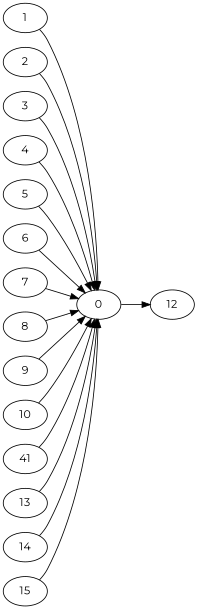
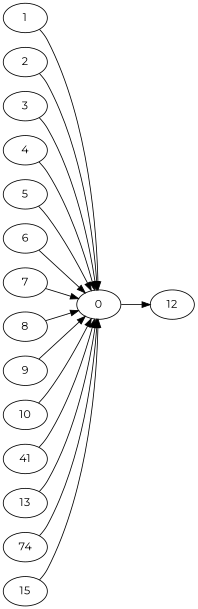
  digraph {
    "Duplicate states"=0
    GraphType=Join
    "Max states in OPEN"=0
    Modes="120000ms; topo-ordered tasks, ; Pruning: task equivalence, fixed order ready list, ; F-value: ; Optimisation: best schedule length (SL) optimisation on equal, "
    NumberOfTasks=16
    "Pruned using list schedule length"=305783
    "States removed from OPEN"=0
    TargetSystem="Homogeneous-4"
    "Time to schedule (ms)"=712
    "Total idle time"=1
    "Total schedule length"=290
    "Total sequential time"=961
    "Total states created"=465608
    fontname=Montserrat
    rankdir=LR
    node ["Finish time"=221 Processor=0 "Start time"=0 Weight=77 fontname=Montserrat]
    edge [Weight=10 fontname=Montserrat]
    0 ["Finish time"=290 "Start time"=232 Weight=58]
    12 ["Finish time"=29 Weight=29]
    1 ["Finish time"=231 "Start time"=154]
    2 [Processor=1 "Start time"=144]
    3 ["Finish time"=38 Processor=2 Weight=38]
    4 ["Finish time"=230 Processor=2 "Start time"=144 Weight=86]
    5 ["Finish time"=77 Processor=3]
    6 ["Finish time"=144 Processor=1 "Start time"=96 Weight=48]
    7 ["Finish time"=96 Processor=1 Weight=96]
    8 ["Finish time"=144 Processor=2 "Start time"=115 Weight=29]
    9 [Processor=3 "Start time"=163 Weight=58]
    10 ["Finish time"=154 "Start time"=96 Weight=58]
    n13 ["Finish time"=115 Processor=2 "Start time"=38 label=41]
    13 ["Finish time"=163 Processor=3 "Start time"=77 Weight=86]
-   14 ["Finish time"=96 "Start time"=67 Weight=29]
+   14 ["Finish time"=96 "Start time"=67 Weight=29 label=74]
    15 ["Finish time"=67 "Start time"=29 Weight=38]
    0 -> 12
    1 -> 0 [Weight=4]
    2 -> 0 [Weight=3]
    3 -> 0 [Weight=8]
    4 -> 0 [Weight=2]
    5 -> 0
    6 -> 0 [Weight=4]
    7 -> 0 [Weight=7]
    8 -> 0 [Weight=5]
    9 -> 0 [Weight=6]
    10 -> 0 [Weight=4]
    n13 -> 0 [Weight=6]
    13 -> 0 [Weight=8]
    14 -> 0 [Weight=9]
    15 -> 0
  }
